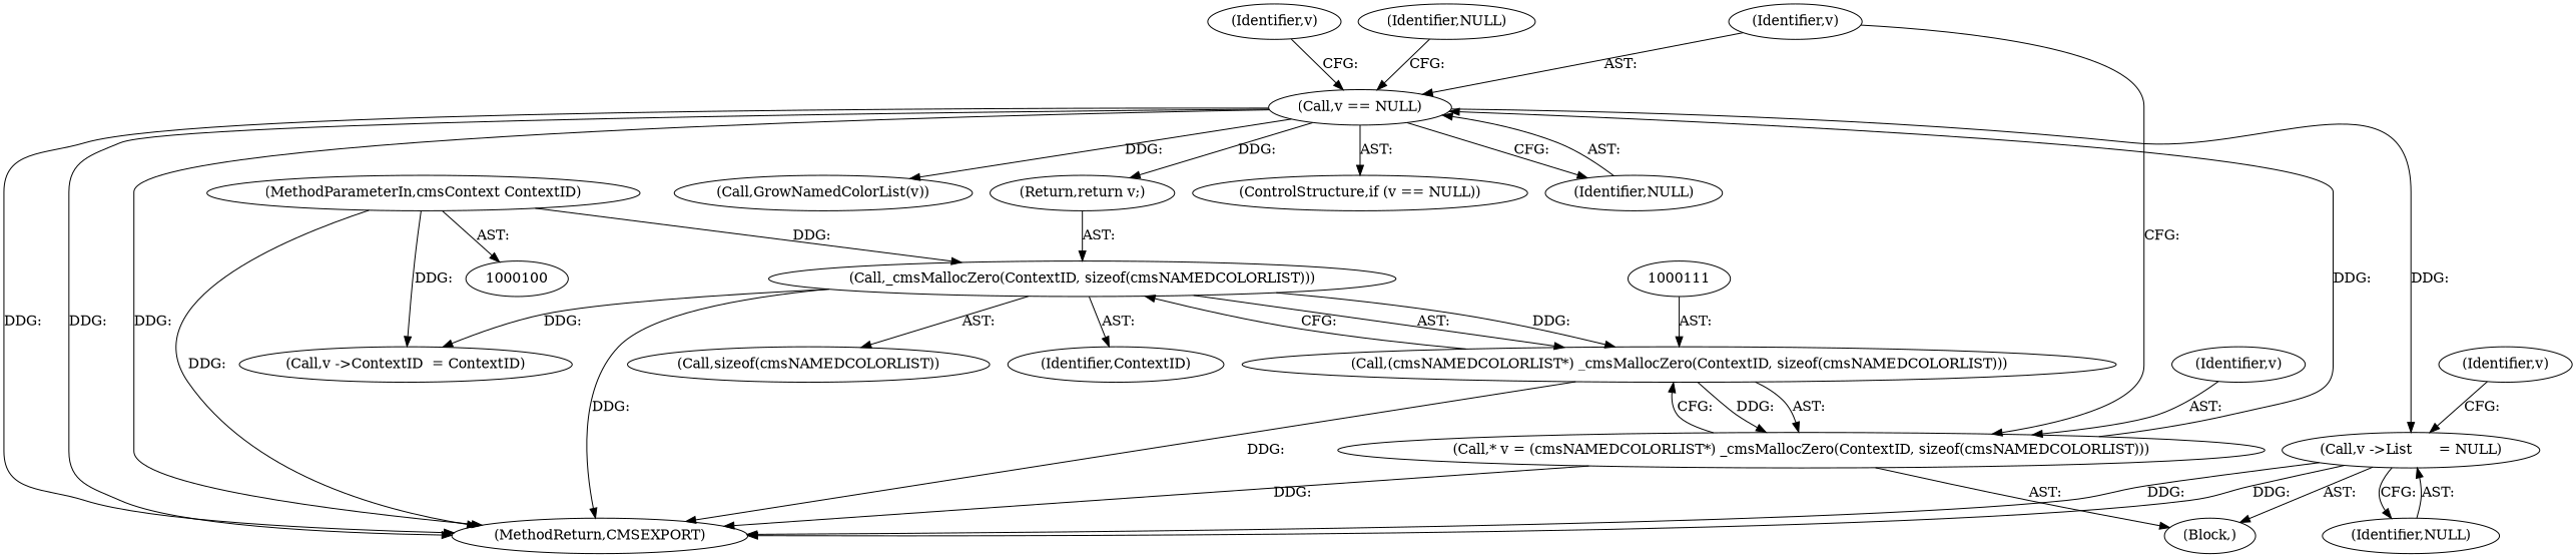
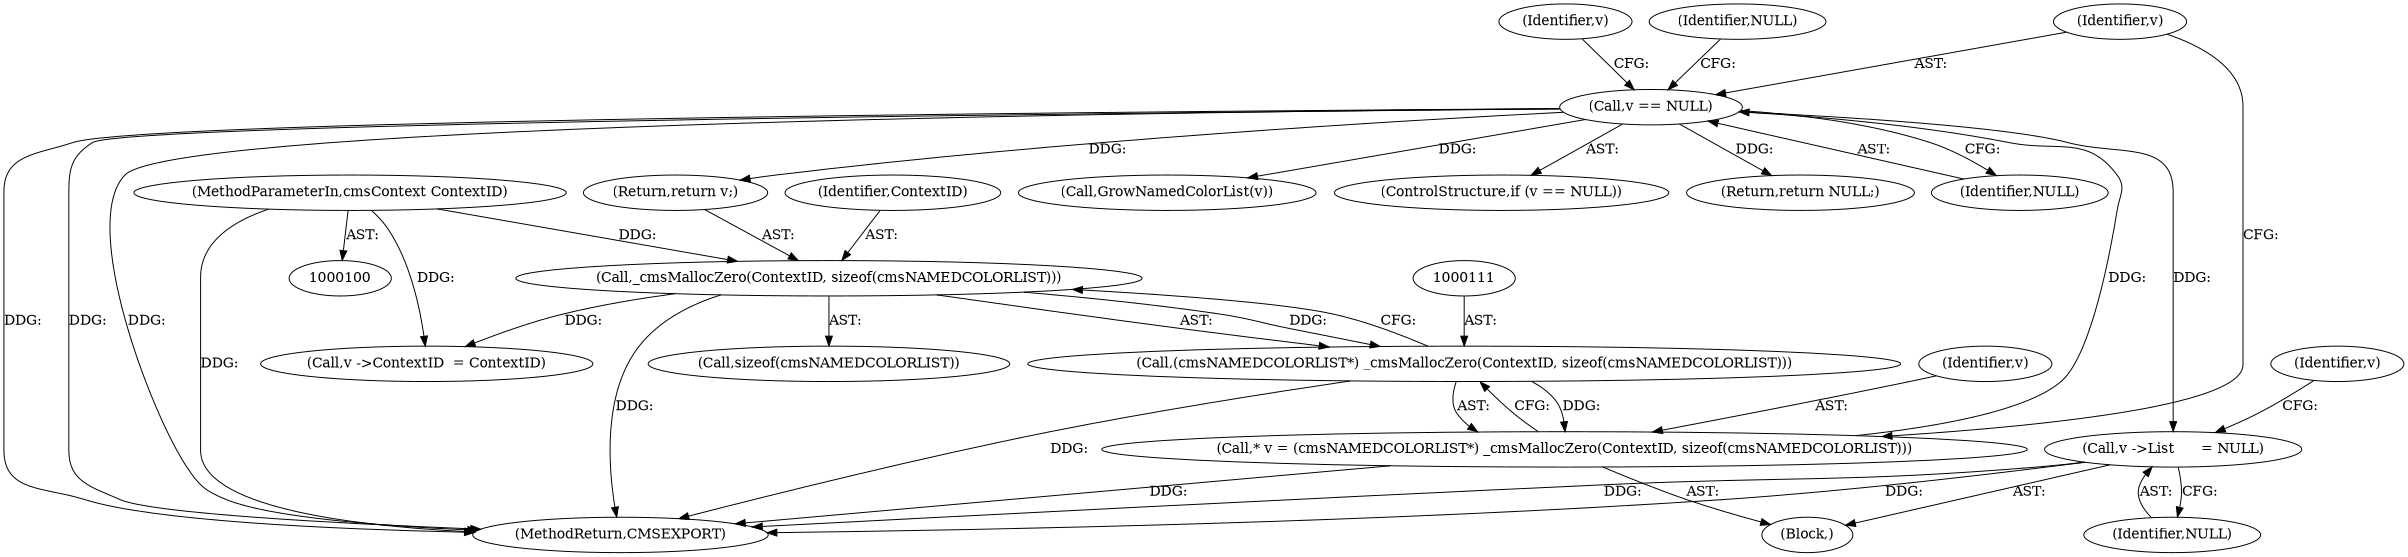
  digraph {
    n1 [label="(Call,v ->List      = NULL)"]
    n2 [label="(MethodReturn,CMSEXPORT)"]
    n3 [label="(Block,)"]
    n4 [label="(Identifier,NULL)"]
    n5 [label="(Call,v == NULL)"]
    n6 [label="(Return,return v;)"]
    n7 [label="(Call,GrowNamedColorList(v))"]
    n8 [label="(ControlStructure,if (v == NULL))"]
+   n9 [label="(Return,return NULL;)"]
    n10 [label="(Identifier,NULL)"]
    n11 [label="(Call,_cmsMallocZero(ContextID, sizeof(cmsNAMEDCOLORLIST)))"]
    n12 [label="(Call,* v = (cmsNAMEDCOLORLIST*) _cmsMallocZero(ContextID, sizeof(cmsNAMEDCOLORLIST)))"]
    n13 [label="(Call,(cmsNAMEDCOLORLIST*) _cmsMallocZero(ContextID, sizeof(cmsNAMEDCOLORLIST)))"]
    n14 [label="(Call,sizeof(cmsNAMEDCOLORLIST))"]
    n15 [label="(Call,v ->ContextID  = ContextID)"]
    n16 [label="(MethodParameterIn,cmsContext ContextID)"]
    1000100
    n18 [label="(Identifier,ContextID)"]
    n19 [label="(Identifier,v)"]
    n20 [label="(Identifier,NULL)"]
    n21 [label="(Identifier,v)"]
    n22 [label="(Identifier,v)"]
    n23 [label="(Identifier,v)"]
    1000111
    n1 -> n2 [label="DDG: "]
    n1 -> n2 [label="DDG: "]
    n1 -> n3 [label="AST: "]
    n1 -> n4 [label="CFG: "]
    n4 -> n1 [label="AST: "]
    n5 -> n1 [label="DDG: "]
    n5 -> n2 [label="DDG: "]
    n5 -> n2 [label="DDG: "]
    n5 -> n2 [label="DDG: "]
    n5 -> n6 [label="DDG: "]
    n5 -> n7 [label="DDG: "]
    n5 -> n8 [label="AST: "]
+   n5 -> n9 [label="DDG: "]
    n5 -> n10 [label="CFG: "]
    n6 -> n11 [label="AST: "]
    n10 -> n5 [label="AST: "]
    n11 -> n2 [label="DDG: "]
    n11 -> n13 [label="AST: "]
    n11 -> n13 [label="DDG: "]
    n11 -> n14 [label="AST: "]
    n11 -> n15 [label="DDG: "]
    n12 -> n2 [label="DDG: "]
    n12 -> n3 [label="AST: "]
    n12 -> n5 [label="DDG: "]
    n12 -> n13 [label="CFG: "]
    n13 -> n2 [label="DDG: "]
    n13 -> n11 [label="CFG: "]
    n13 -> n12 [label="AST: "]
    n13 -> n12 [label="DDG: "]
    n16 -> n2 [label="DDG: "]
    n16 -> n11 [label="DDG: "]
    n16 -> n15 [label="DDG: "]
    n16 -> 1000100 [label="AST: "]
-   n11 -> n18 [label="AST: "]
+   n18 -> n11 [label="AST: "]
    n19 -> n5 [label="AST: "]
    n19 -> n12 [label="CFG: "]
    n20 -> n5 [label="CFG: "]
    n21 -> n1 [label="CFG: "]
    n22 -> n12 [label="AST: "]
    n23 -> n5 [label="CFG: "]
    1000111 -> n13 [label="AST: "]
  }
